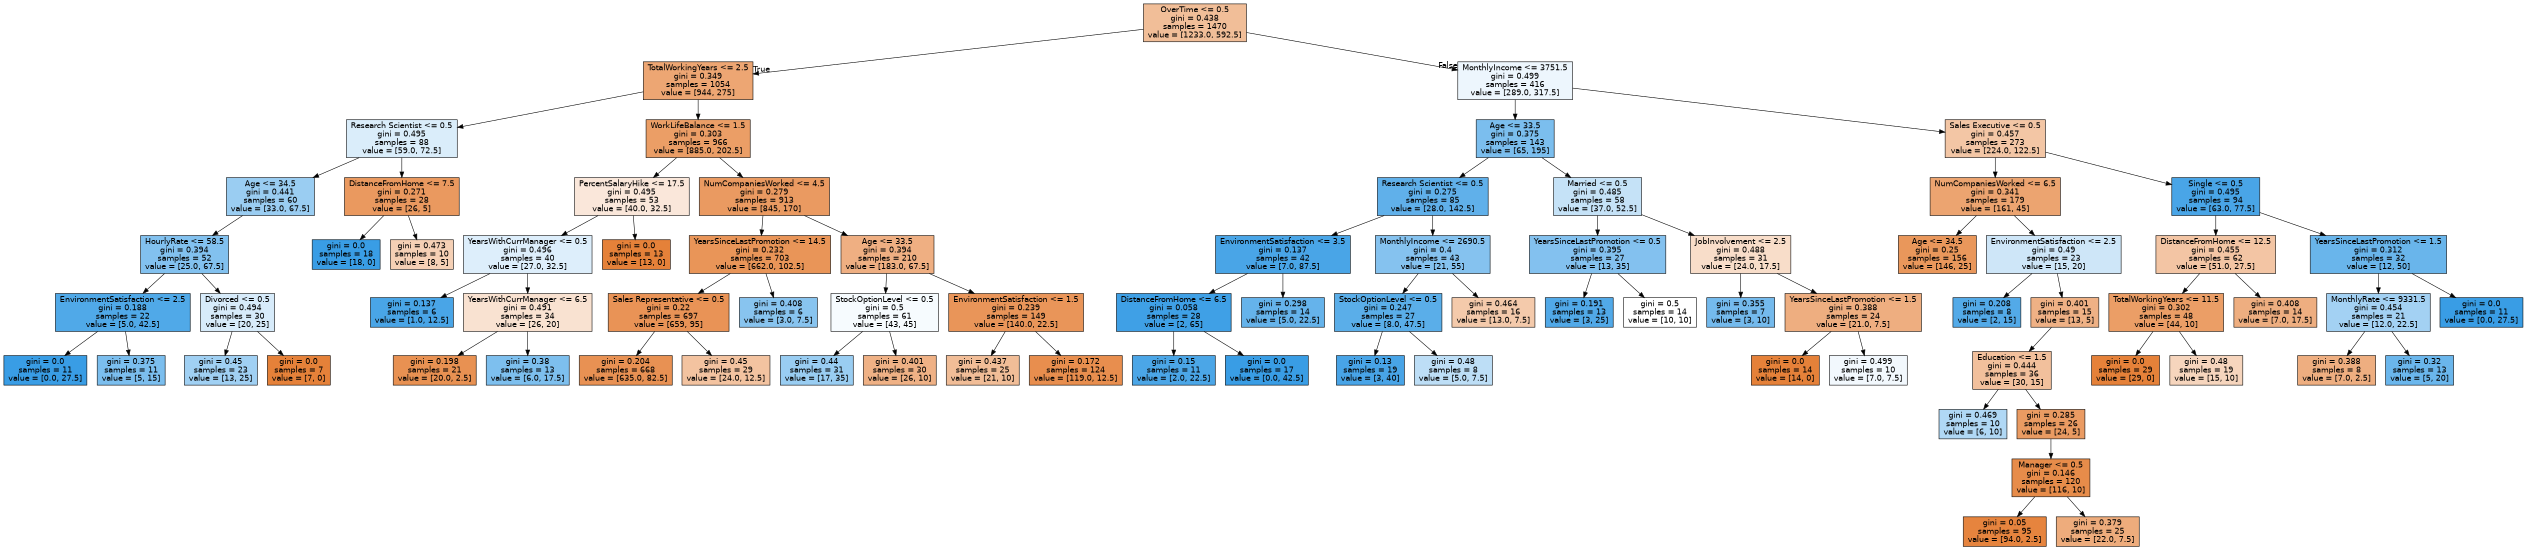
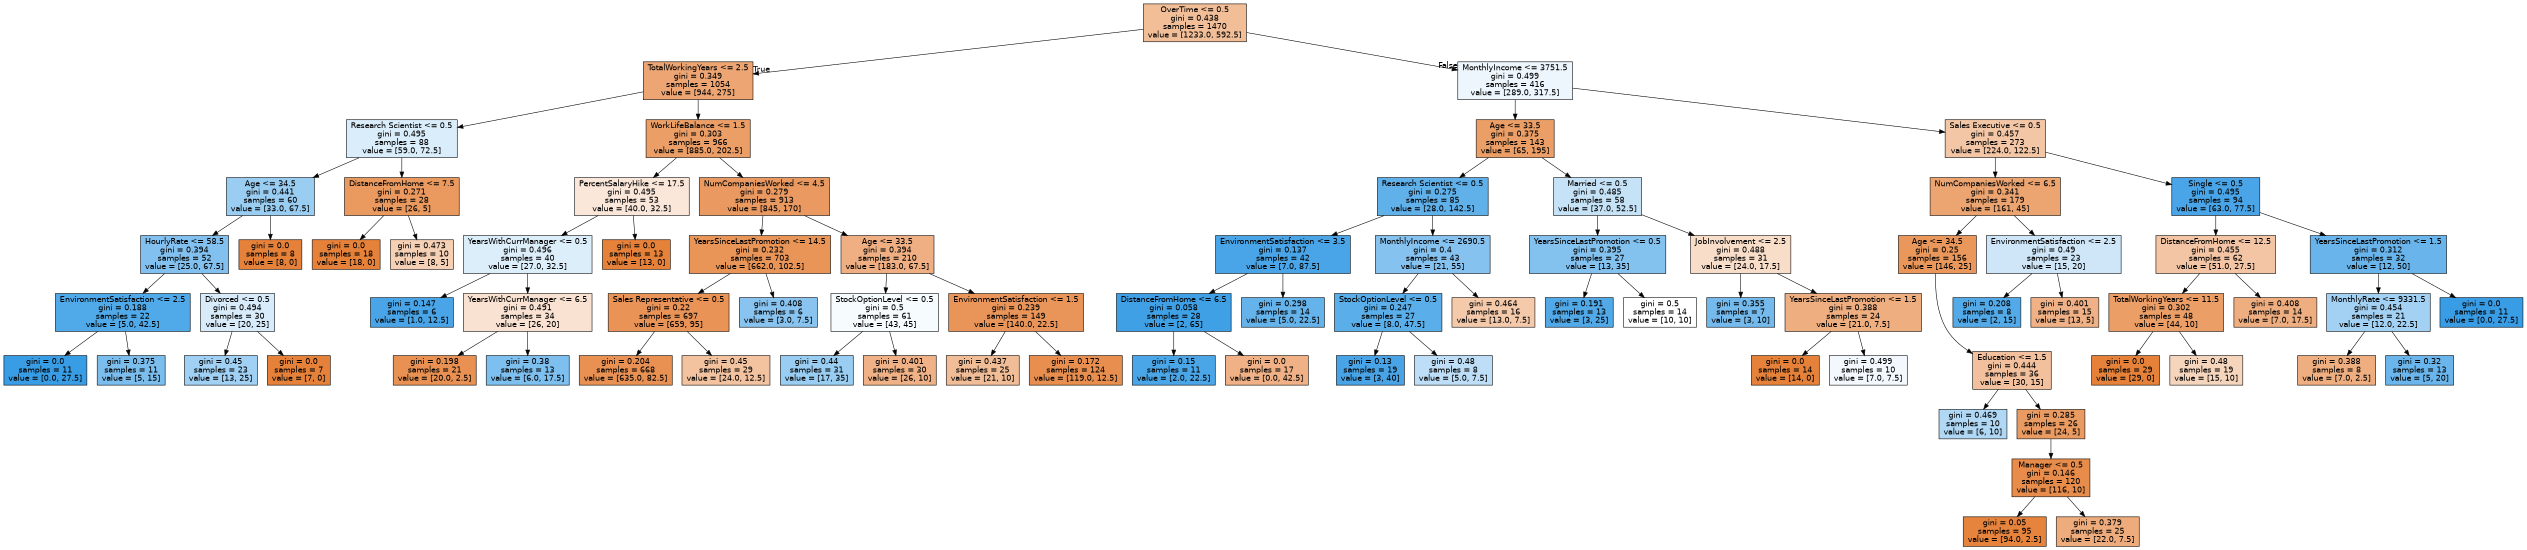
  digraph {
    node [color=black fillcolor="#e58139" fontname=helvetica shape=box style=filled]
    edge [fontname=helvetica]
    n1 [fillcolor="#f1be98" label="OverTime <= 0.5\ngini = 0.438\nsamples = 1470\nvalue = [1233.0, 592.5]"]
    n2 [fillcolor="#eda673" label="TotalWorkingYears <= 2.5\ngini = 0.349\nsamples = 1054\nvalue = [944, 275]"]
    n3 [fillcolor="#edf6fd" label="MonthlyIncome <= 3751.5\ngini = 0.499\nsamples = 416\nvalue = [289.0, 317.5]"]
    n4 [fillcolor="#daedfa" label="Research Scientist <= 0.5\ngini = 0.495\nsamples = 88\nvalue = [59.0, 72.5]"]
    n5 [fillcolor="#eb9e66" label="WorkLifeBalance <= 1.5\ngini = 0.303\nsamples = 966\nvalue = [885.0, 202.5]"]
-   n6 [fillcolor="#7bbeee" label="Age <= 33.5\ngini = 0.375\nsamples = 143\nvalue = [65, 195]"]
+   n6 [fillcolor="#eb9e66" label="Age <= 33.5\ngini = 0.375\nsamples = 143\nvalue = [65, 195]"]
    n7 [fillcolor="#f3c6a5" label="Sales Executive <= 0.5\ngini = 0.457\nsamples = 273\nvalue = [224.0, 122.5]"]
    n8 [fillcolor="#9acdf2" label="Age <= 34.5\ngini = 0.441\nsamples = 60\nvalue = [33.0, 67.5]"]
    n9 [fillcolor="#ea995f" label="DistanceFromHome <= 7.5\ngini = 0.271\nsamples = 28\nvalue = [26, 5]"]
    n10 [fillcolor="#fae7da" label="PercentSalaryHike <= 17.5\ngini = 0.495\nsamples = 53\nvalue = [40.0, 32.5]"]
    n11 [fillcolor="#ea9a61" label="NumCompaniesWorked <= 4.5\ngini = 0.279\nsamples = 913\nvalue = [845, 170]"]
    n12 [fillcolor="#82c1ef" label="HourlyRate <= 58.5\ngini = 0.394\nsamples = 52\nvalue = [25.0, 67.5]"]
-   n14 [fillcolor="#399de5" label="gini = 0.0\nsamples = 18\nvalue = [18, 0]"]
+   n13 [label="gini = 0.0\nsamples = 8\nvalue = [8, 0]"]
+   n14 [label="gini = 0.0\nsamples = 18\nvalue = [18, 0]"]
    n15 [fillcolor="#f5d0b5" label="gini = 0.473\nsamples = 10\nvalue = [8, 5]"]
    n16 [fillcolor="#50a9e8" label="EnvironmentSatisfaction <= 2.5\ngini = 0.188\nsamples = 22\nvalue = [5.0, 42.5]"]
    n17 [fillcolor="#d7ebfa" label="Divorced <= 0.5\ngini = 0.494\nsamples = 30\nvalue = [20, 25]"]
    n18 [fillcolor="#399de5" label="gini = 0.0\nsamples = 11\nvalue = [0.0, 27.5]"]
    n19 [fillcolor="#7bbeee" label="gini = 0.375\nsamples = 11\nvalue = [5, 15]"]
    n20 [fillcolor="#a0d0f3" label="gini = 0.45\nsamples = 23\nvalue = [13, 25]"]
    n21 [label="gini = 0.0\nsamples = 7\nvalue = [7, 0]"]
    n22 [fillcolor="#ddeefb" label="YearsWithCurrManager <= 0.5\ngini = 0.496\nsamples = 40\nvalue = [27.0, 32.5]"]
    n23 [label="gini = 0.0\nsamples = 13\nvalue = [13, 0]"]
    n24 [fillcolor="#e99558" label="YearsSinceLastPromotion <= 14.5\ngini = 0.232\nsamples = 703\nvalue = [662.0, 102.5]"]
    n25 [fillcolor="#efaf82" label="Age <= 33.5\ngini = 0.394\nsamples = 210\nvalue = [183.0, 67.5]"]
-   n26 [fillcolor="#49a5e7" label="gini = 0.137\nsamples = 6\nvalue = [1.0, 12.5]"]
+   n26 [fillcolor="#49a5e7" label="gini = 0.147\nsamples = 6\nvalue = [1.0, 12.5]"]
    n27 [fillcolor="#f9e2d1" label="YearsWithCurrManager <= 6.5\ngini = 0.491\nsamples = 34\nvalue = [26, 20]"]
    n28 [fillcolor="#e89152" label="gini = 0.198\nsamples = 21\nvalue = [20.0, 2.5]"]
    n29 [fillcolor="#7dbfee" label="gini = 0.38\nsamples = 13\nvalue = [6.0, 17.5]"]
    n30 [fillcolor="#e99356" label="Sales Representative <= 0.5\ngini = 0.22\nsamples = 697\nvalue = [659, 95]"]
    n31 [fillcolor="#88c4ef" label="gini = 0.408\nsamples = 6\nvalue = [3.0, 7.5]"]
    n32 [fillcolor="#f6fbfe" label="StockOptionLevel <= 0.5\ngini = 0.5\nsamples = 61\nvalue = [43, 45]"]
    n33 [fillcolor="#e99559" label="EnvironmentSatisfaction <= 1.5\ngini = 0.239\nsamples = 149\nvalue = [140.0, 22.5]"]
    n34 [fillcolor="#e89153" label="gini = 0.204\nsamples = 668\nvalue = [635.0, 82.5]"]
    n35 [fillcolor="#f3c3a0" label="gini = 0.45\nsamples = 29\nvalue = [24.0, 12.5]"]
    n36 [fillcolor="#99cdf2" label="gini = 0.44\nsamples = 31\nvalue = [17, 35]"]
    n37 [fillcolor="#efb185" label="gini = 0.401\nsamples = 30\nvalue = [26, 10]"]
    n38 [fillcolor="#f1bd97" label="gini = 0.437\nsamples = 25\nvalue = [21, 10]"]
    n39 [fillcolor="#e88e4e" label="gini = 0.172\nsamples = 124\nvalue = [119.0, 12.5]"]
    n40 [fillcolor="#60b0ea" label="Research Scientist <= 0.5\ngini = 0.275\nsamples = 85\nvalue = [28.0, 142.5]"]
    n41 [fillcolor="#c5e2f7" label="Married <= 0.5\ngini = 0.485\nsamples = 58\nvalue = [37.0, 52.5]"]
    n42 [fillcolor="#eca470" label="NumCompaniesWorked <= 6.5\ngini = 0.341\nsamples = 179\nvalue = [161, 45]"]
    n43 [fillcolor="#49a5e7" label="Single <= 0.5\ngini = 0.495\nsamples = 94\nvalue = [63.0, 77.5]"]
    n44 [fillcolor="#49a5e7" label="EnvironmentSatisfaction <= 3.5\ngini = 0.137\nsamples = 42\nvalue = [7.0, 87.5]"]
    n45 [fillcolor="#85c2ef" label="MonthlyIncome <= 2690.5\ngini = 0.4\nsamples = 43\nvalue = [21, 55]"]
    n46 [fillcolor="#83c1ef" label="YearsSinceLastPromotion <= 0.5\ngini = 0.395\nsamples = 27\nvalue = [13, 35]"]
    n47 [fillcolor="#f8ddc9" label="JobInvolvement <= 2.5\ngini = 0.488\nsamples = 31\nvalue = [24.0, 17.5]"]
    n48 [fillcolor="#3fa0e6" label="DistanceFromHome <= 6.5\ngini = 0.058\nsamples = 28\nvalue = [2, 65]"]
    n49 [fillcolor="#65b3eb" label="gini = 0.298\nsamples = 14\nvalue = [5.0, 22.5]"]
    n50 [fillcolor="#5aaee9" label="StockOptionLevel <= 0.5\ngini = 0.247\nsamples = 27\nvalue = [8.0, 47.5]"]
    n51 [fillcolor="#f4caab" label="gini = 0.464\nsamples = 16\nvalue = [13.0, 7.5]"]
    n52 [fillcolor="#4ba6e7" label="gini = 0.15\nsamples = 11\nvalue = [2.0, 22.5]"]
-   n53 [fillcolor="#399de5" label="gini = 0.0\nsamples = 17\nvalue = [0.0, 42.5]"]
+   n53 [fillcolor="#efb185" label="gini = 0.0\nsamples = 17\nvalue = [0.0, 42.5]"]
    n54 [fillcolor="#48a4e7" label="gini = 0.13\nsamples = 19\nvalue = [3, 40]"]
    n55 [fillcolor="#bddef6" label="gini = 0.48\nsamples = 8\nvalue = [5.0, 7.5]"]
    n56 [fillcolor="#51a9e8" label="gini = 0.191\nsamples = 13\nvalue = [3, 25]"]
    n57 [fillcolor="#ffffff" label="gini = 0.5\nsamples = 14\nvalue = [10, 10]"]
    n58 [fillcolor="#74baed" label="gini = 0.355\nsamples = 7\nvalue = [3, 10]"]
    n59 [fillcolor="#eeae80" label="YearsSinceLastPromotion <= 1.5\ngini = 0.388\nsamples = 24\nvalue = [21.0, 7.5]"]
    n60 [label="gini = 0.0\nsamples = 14\nvalue = [14, 0]"]
    n61 [fillcolor="#f2f8fd" label="gini = 0.499\nsamples = 10\nvalue = [7.0, 7.5]"]
    n62 [fillcolor="#e9975b" label="Age <= 34.5\ngini = 0.25\nsamples = 156\nvalue = [146, 25]"]
    n63 [fillcolor="#cee6f8" label="EnvironmentSatisfaction <= 2.5\ngini = 0.49\nsamples = 23\nvalue = [15, 20]"]
    n64 [fillcolor="#f3c5a4" label="DistanceFromHome <= 12.5\ngini = 0.455\nsamples = 62\nvalue = [51.0, 27.5]"]
    n65 [fillcolor="#69b5eb" label="YearsSinceLastPromotion <= 1.5\ngini = 0.312\nsamples = 32\nvalue = [12, 50]"]
    n66 [fillcolor="#f2c09c" label="Education <= 1.5\ngini = 0.444\nsamples = 36\nvalue = [30, 15]"]
    n67 [fillcolor="#53aae8" label="gini = 0.208\nsamples = 8\nvalue = [2, 15]"]
    n68 [fillcolor="#efb185" label="gini = 0.401\nsamples = 15\nvalue = [13, 5]"]
    n69 [fillcolor="#b0d8f5" label="gini = 0.469\nsamples = 10\nvalue = [6, 10]"]
    n70 [fillcolor="#ea9b62" label="gini = 0.285\nsamples = 26\nvalue = [24, 5]"]
    n71 [fillcolor="#e78c4a" label="Manager <= 0.5\ngini = 0.146\nsamples = 120\nvalue = [116, 10]"]
    n72 [fillcolor="#e6843e" label="gini = 0.05\nsamples = 95\nvalue = [94.0, 2.5]"]
    n73 [fillcolor="#eeac7c" label="gini = 0.379\nsamples = 25\nvalue = [22.0, 7.5]"]
    n74 [fillcolor="#eb9e66" label="TotalWorkingYears <= 11.5\ngini = 0.302\nsamples = 48\nvalue = [44, 10]"]
    n75 [fillcolor="#eeae80" label="gini = 0.408\nsamples = 14\nvalue = [7.0, 17.5]"]
    n76 [fillcolor="#a3d1f3" label="MonthlyRate <= 9331.5\ngini = 0.454\nsamples = 21\nvalue = [12.0, 22.5]"]
    n77 [fillcolor="#399de5" label="gini = 0.0\nsamples = 11\nvalue = [0.0, 27.5]"]
    n78 [label="gini = 0.0\nsamples = 29\nvalue = [29, 0]"]
    n79 [fillcolor="#f6d5bd" label="gini = 0.48\nsamples = 19\nvalue = [15, 10]"]
    n80 [fillcolor="#eeae80" label="gini = 0.388\nsamples = 8\nvalue = [7.0, 2.5]"]
    n81 [fillcolor="#6ab6ec" label="gini = 0.32\nsamples = 13\nvalue = [5, 20]"]
    n1 -> n2 [headlabel=True labelangle=45 labeldistance=2.5]
    n1 -> n3 [headlabel=False labelangle=-45 labeldistance=2.5]
    n2 -> n4
    n2 -> n5
    n3 -> n6
    n3 -> n7
    n4 -> n8
    n4 -> n9
    n5 -> n10
    n5 -> n11
    n6 -> n40
    n6 -> n41
    n7 -> n42
    n7 -> n43
    n8 -> n12
+   n8 -> n13
    n9 -> n14
    n9 -> n15
    n10 -> n22
    n10 -> n23
    n11 -> n24
    n11 -> n25
    n12 -> n16
    n12 -> n17
    n16 -> n18
    n16 -> n19
    n17 -> n20
    n17 -> n21
    n22 -> n26
    n22 -> n27
    n24 -> n30
    n24 -> n31
    n25 -> n32
    n25 -> n33
    n27 -> n28
    n27 -> n29
    n30 -> n34
    n30 -> n35
    n32 -> n36
    n32 -> n37
    n33 -> n38
    n33 -> n39
    n40 -> n44
    n40 -> n45
    n41 -> n46
    n41 -> n47
    n42 -> n62
    n42 -> n63
    n43 -> n64
    n43 -> n65
    n44 -> n48
    n44 -> n49
    n45 -> n50
    n45 -> n51
    n46 -> n56
    n46 -> n57
    n47 -> n58
    n47 -> n59
    n48 -> n52
    n48 -> n53
    n50 -> n54
    n50 -> n55
    n59 -> n60
    n59 -> n61
-   n68 -> n66
+   n62 -> n66
    n63 -> n67
    n63 -> n68
    n64 -> n74
    n64 -> n75
    n65 -> n76
    n65 -> n77
    n66 -> n69
    n66 -> n70
    n70 -> n71
    n71 -> n72
    n71 -> n73
    n74 -> n78
    n74 -> n79
    n76 -> n80
    n76 -> n81
  }
